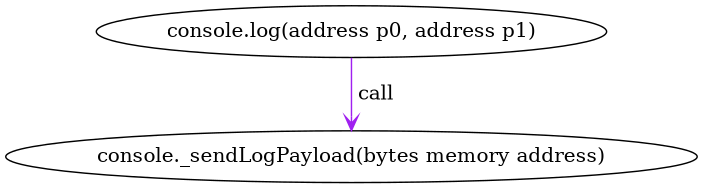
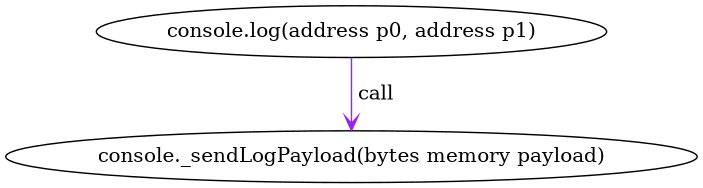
  digraph {
    "console.log(address p0, address p1)" [height=0.5 width=4.1278]
-   "console._sendLogPayload(bytes memory payload)" [height=0.5 width=5.7372 label="console._sendLogPayload(bytes memory address)"]
+   "console._sendLogPayload(bytes memory payload)" [height=0.5 width=5.7372]
    "console.log(address p0, address p1)" -> "console._sendLogPayload(bytes memory payload)" [label=" call" color=purple arrowhead=vee]
  }
